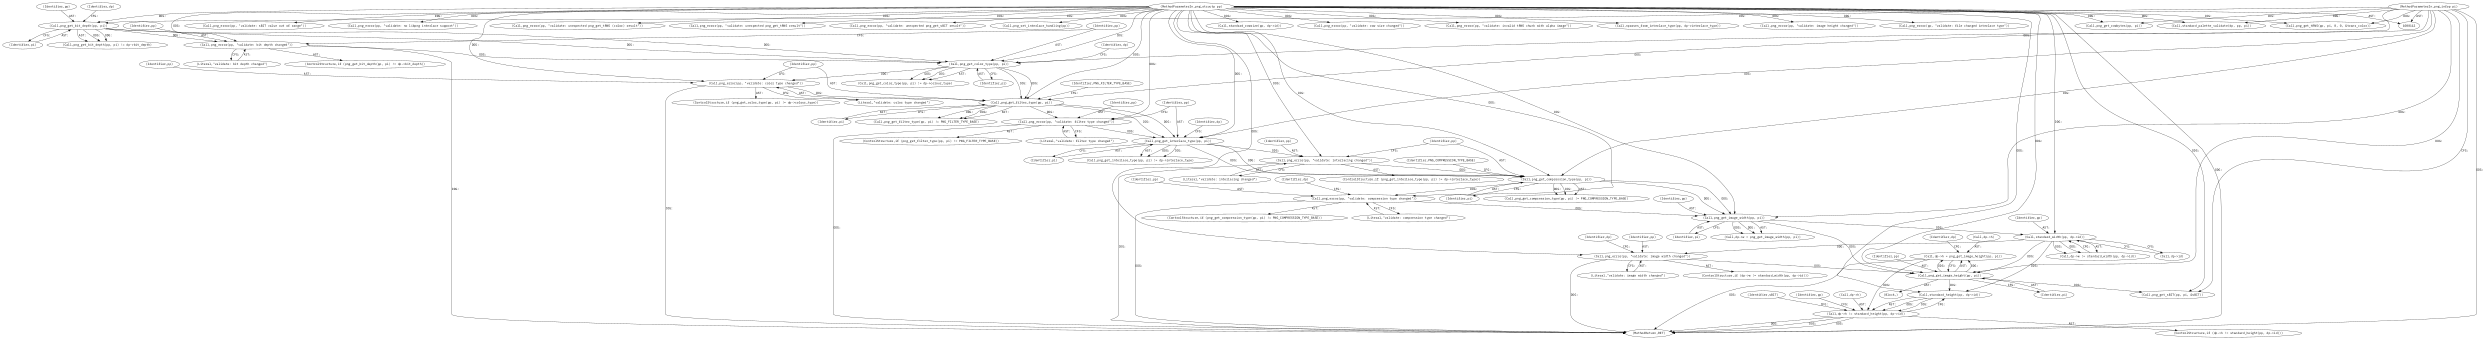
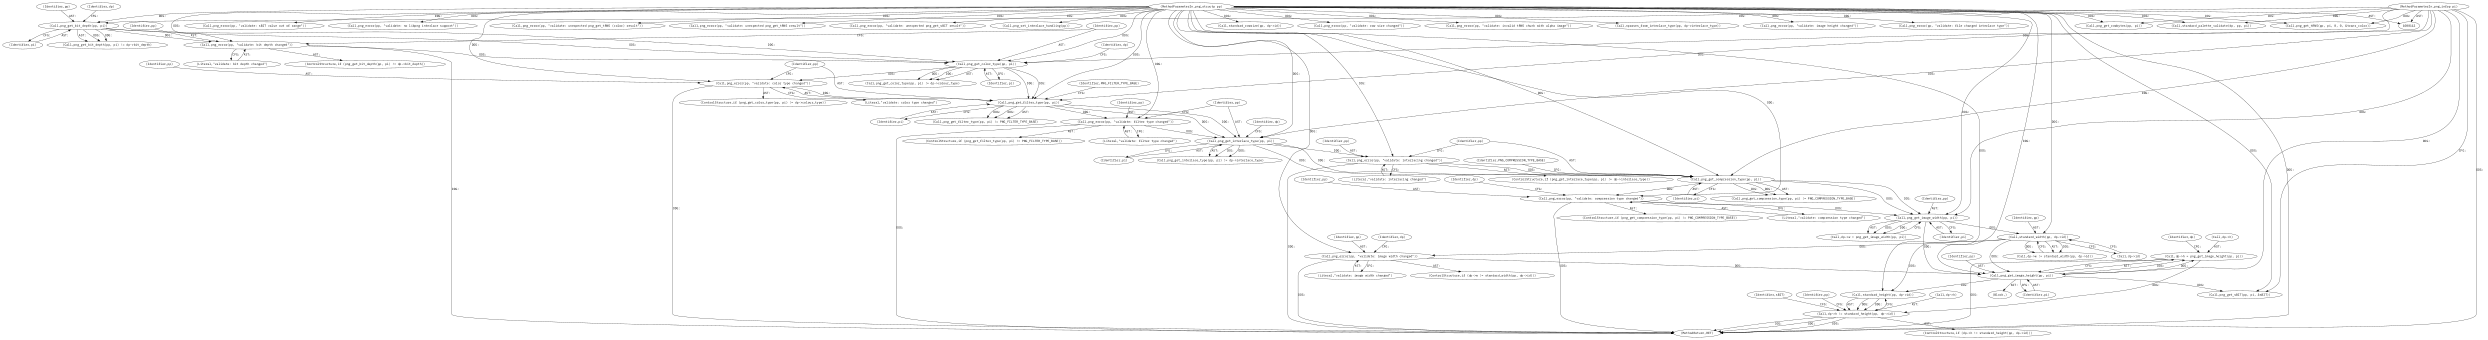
  digraph {
    fontname="IBM Plex Mono"
    node [fontname="IBM Plex Mono"]
    edge [fontname="IBM Plex Mono"]
    n1 [label="(Call,dp->h = png_get_image_height(pp, pi))"]
    n2 [label="(Call,png_get_image_height(pp, pi))"]
    n3 [label="(Call,dp->h != standard_height(pp, dp->id))"]
    n4 [label="(MethodReturn,RET)"]
    n5 [label="(Block,)"]
    n6 [label="(Identifier,pi)"]
    n7 [label="(Call,png_get_sBIT(pp, pi, &sBIT))"]
    n8 [label="(Call,standard_height(pp, dp->id))"]
    n9 [label="(ControlStructure,if (dp->h != standard_height(pp, dp->id)))"]
    n10 [label="(Call,png_error(pp, \"validate: image width changed\"))"]
    n11 [label="(Literal,\"validate: image width changed\")"]
    n12 [label="(ControlStructure,if (dp->w != standard_width(pp, dp->id)))"]
    n13 [label="(Call,standard_width(pp, dp->id))"]
    n14 [label="(Call,dp->w != standard_width(pp, dp->id))"]
    n15 [label="(Call,dp->id)"]
    n16 [label="(Call,png_get_image_width(pp, pi))"]
    n17 [label="(Identifier,pi)"]
    n18 [label="(Call,dp->w = png_get_image_width(pp, pi))"]
    n19 [label="(Call,png_error(pp, \"validate: compression type changed\"))"]
    n20 [label="(Literal,\"validate: compression type changed\")"]
    n21 [label="(ControlStructure,if (png_get_compression_type(pp, pi) != PNG_COMPRESSION_TYPE_BASE))"]
    n22 [label="(Call,png_get_compression_type(pp, pi))"]
    n23 [label="(Call,png_get_compression_type(pp, pi) != PNG_COMPRESSION_TYPE_BASE)"]
    n24 [label="(Identifier,pi)"]
    n25 [label="(Call,png_get_interlace_type(pp, pi))"]
    n26 [label="(Call,png_error(pp, \"validate: interlacing changed\"))"]
    n27 [label="(Call,png_get_interlace_type(pp, pi) != dp->interlace_type)"]
    n28 [label="(Identifier,pi)"]
    n29 [label="(ControlStructure,if (png_get_interlace_type(pp, pi) != dp->interlace_type))"]
    n30 [label="(Literal,\"validate: interlacing changed\")"]
    n31 [label="(Call,png_get_filter_type(pp, pi))"]
    n32 [label="(Call,png_error(pp, \"validate: filter type changed\"))"]
    n33 [label="(Call,png_get_filter_type(pp, pi) != PNG_FILTER_TYPE_BASE)"]
    n34 [label="(Identifier,pi)"]
    n35 [label="(Literal,\"validate: filter type changed\")"]
    n36 [label="(ControlStructure,if (png_get_filter_type(pp, pi) != PNG_FILTER_TYPE_BASE))"]
    n37 [label="(Call,png_error(pp, \"validate: color type changed\"))"]
    n38 [label="(ControlStructure,if (png_get_color_type(pp, pi) != dp->colour_type))"]
    n39 [label="(Literal,\"validate: color type changed\")"]
    n40 [label="(Call,png_get_color_type(pp, pi))"]
    n41 [label="(Call,png_get_color_type(pp, pi) != dp->colour_type)"]
    n42 [label="(Identifier,pi)"]
    n43 [label="(Call,png_error(pp, \"validate: bit depth changed\"))"]
    n44 [label="(ControlStructure,if (png_get_bit_depth(pp, pi) != dp->bit_depth))"]
    n45 [label="(Literal,\"validate: bit depth changed\")"]
    n46 [label="(Call,png_get_bit_depth(pp, pi))"]
    n47 [label="(Call,png_get_bit_depth(pp, pi) != dp->bit_depth)"]
    n48 [label="(Identifier,pi)"]
    n49 [label="(MethodParameterIn,png_structp pp)"]
    n50 [label="(Call,png_get_rowbytes(pp, pi))"]
    n51 [label="(Call,standard_rowsize(pp, dp->id))"]
    n52 [label="(Call,png_error(pp, \"validate: row size changed\"))"]
    n53 [label="(Call,png_error(pp, \"validate: invalid tRNS chunk with alpha image\"))"]
    n54 [label="(Call,npasses_from_interlace_type(pp, dp->interlace_type))"]
    n55 [label="(Call,png_error(pp, \"validate: image height changed\"))"]
    n56 [label="(Call,png_error(pp, \"validate: file changed interlace type\"))"]
    n57 [label="(Call,png_error(pp, \"validate: sBIT value out of range\"))"]
    n58 [label="(Call,png_error(pp, \"validate: no libpng interlace support\"))"]
    n59 [label="(Call,png_error(pp, \"validate: unexpected png_get_tRNS (color) result\"))"]
    n60 [label="(Call,png_error(pp, \"validate: unexpected png_get_tRNS result\"))"]
    n61 [label="(Call,standard_palette_validate(dp, pp, pi))"]
    n62 [label="(Call,png_error(pp, \"validate: unexpected png_get_sBIT result\"))"]
    n63 [label="(Call,png_get_tRNS(pp, pi, 0, 0, &trans_color))"]
    n64 [label="(Call,png_set_interlace_handling(pp))"]
    1000112
    n66 [label="(MethodParameterIn,png_infop pi)"]
    n67 [label="(Identifier,sBIT)"]
    n68 [label="(Identifier,dp)"]
    n69 [label="(Identifier,pp)"]
    n70 [label="(Identifier,dp)"]
    n71 [label="(Identifier,pp)"]
    n72 [label="(Identifier,pp)"]
    n73 [label="(Identifier,pp)"]
    n74 [label="(Identifier,pp)"]
    n75 [label="(Identifier,pp)"]
    n76 [label="(Identifier,pp)"]
    n77 [label="(Identifier,pp)"]
    n78 [label="(Identifier,pp)"]
    n79 [label="(Identifier,dp)"]
    n80 [label="(Call,dp->h)"]
    n81 [label="(Identifier,pp)"]
    n82 [label="(Identifier,PNG_FILTER_TYPE_BASE)"]
    n83 [label="(Call,dp->h)"]
    n84 [label="(Identifier,dp)"]
    n85 [label="(Identifier,PNG_COMPRESSION_TYPE_BASE)"]
    n86 [label="(Identifier,pp)"]
    n87 [label="(Identifier,dp)"]
    n88 [label="(Identifier,pp)"]
    n89 [label="(Identifier,pp)"]
    n90 [label="(Identifier,dp)"]
    n91 [label="(Identifier,pp)"]
    n92 [label="(Identifier,pp)"]
    n1 -> n2 [label="CFG: "]
    n1 -> n3 [label="DDG: "]
    n1 -> n4 [label="DDG: "]
    n2 -> n1 [label="AST: "]
    n2 -> n1 [label="DDG: "]
    n2 -> n1 [label="DDG: "]
    n2 -> n5 [label="AST: "]
    n2 -> n6 [label="CFG: "]
    n2 -> n7 [label="DDG: "]
    n2 -> n8 [label="DDG: "]
    n3 -> n4 [label="DDG: "]
    n3 -> n4 [label="DDG: "]
    n3 -> n4 [label="DDG: "]
    n3 -> n8 [label="CFG: "]
    n3 -> n9 [label="AST: "]
    n6 -> n2 [label="AST: "]
    n8 -> n3 [label="AST: "]
    n8 -> n3 [label="DDG: "]
    n8 -> n3 [label="DDG: "]
    n10 -> n2 [label="DDG: "]
    n10 -> n4 [label="DDG: "]
    n10 -> n11 [label="CFG: "]
    n10 -> n12 [label="AST: "]
    n11 -> n10 [label="AST: "]
    n13 -> n2 [label="DDG: "]
    n13 -> n8 [label="DDG: "]
    n13 -> n10 [label="DDG: "]
    n13 -> n14 [label="AST: "]
    n13 -> n14 [label="DDG: "]
    n13 -> n14 [label="DDG: "]
    n13 -> n15 [label="CFG: "]
    n14 -> n13 [label="CFG: "]
    n15 -> n13 [label="CFG: "]
    n16 -> n2 [label="DDG: "]
    n16 -> n13 [label="DDG: "]
    n16 -> n17 [label="CFG: "]
    n16 -> n18 [label="AST: "]
    n16 -> n18 [label="DDG: "]
    n16 -> n18 [label="DDG: "]
    n17 -> n16 [label="AST: "]
+   n18 -> n16 [label="CFG: "]
    n19 -> n4 [label="DDG: "]
    n19 -> n16 [label="DDG: "]
    n19 -> n20 [label="CFG: "]
    n19 -> n21 [label="AST: "]
    n20 -> n19 [label="AST: "]
    n22 -> n16 [label="DDG: "]
    n22 -> n16 [label="DDG: "]
    n22 -> n19 [label="DDG: "]
    n22 -> n23 [label="AST: "]
    n22 -> n23 [label="DDG: "]
    n22 -> n23 [label="DDG: "]
    n22 -> n24 [label="CFG: "]
    n24 -> n22 [label="AST: "]
    n25 -> n22 [label="DDG: "]
    n25 -> n22 [label="DDG: "]
    n25 -> n26 [label="DDG: "]
    n25 -> n27 [label="AST: "]
    n25 -> n27 [label="DDG: "]
    n25 -> n27 [label="DDG: "]
    n25 -> n28 [label="CFG: "]
    n26 -> n4 [label="DDG: "]
    n26 -> n22 [label="DDG: "]
    n26 -> n29 [label="AST: "]
    n26 -> n30 [label="CFG: "]
    n28 -> n25 [label="AST: "]
    n30 -> n26 [label="AST: "]
    n31 -> n25 [label="DDG: "]
    n31 -> n25 [label="DDG: "]
    n31 -> n32 [label="DDG: "]
    n31 -> n33 [label="AST: "]
    n31 -> n33 [label="DDG: "]
    n31 -> n33 [label="DDG: "]
    n31 -> n34 [label="CFG: "]
    n32 -> n4 [label="DDG: "]
    n32 -> n25 [label="DDG: "]
    n32 -> n35 [label="CFG: "]
    n32 -> n36 [label="AST: "]
    n34 -> n31 [label="AST: "]
    n35 -> n32 [label="AST: "]
    n37 -> n4 [label="DDG: "]
    n37 -> n31 [label="DDG: "]
    n37 -> n38 [label="AST: "]
    n37 -> n39 [label="CFG: "]
    n39 -> n37 [label="AST: "]
    n40 -> n31 [label="DDG: "]
    n40 -> n31 [label="DDG: "]
    n40 -> n37 [label="DDG: "]
    n40 -> n41 [label="AST: "]
    n40 -> n41 [label="DDG: "]
    n40 -> n41 [label="DDG: "]
    n40 -> n42 [label="CFG: "]
    n42 -> n40 [label="AST: "]
    n43 -> n4 [label="DDG: "]
    n43 -> n40 [label="DDG: "]
    n43 -> n44 [label="AST: "]
    n43 -> n45 [label="CFG: "]
    n45 -> n43 [label="AST: "]
    n46 -> n40 [label="DDG: "]
    n46 -> n40 [label="DDG: "]
    n46 -> n43 [label="DDG: "]
    n46 -> n47 [label="AST: "]
    n46 -> n47 [label="DDG: "]
    n46 -> n47 [label="DDG: "]
    n46 -> n48 [label="CFG: "]
    n48 -> n46 [label="AST: "]
    n49 -> n2 [label="DDG: "]
    n49 -> n4 [label="DDG: "]
    n49 -> n7 [label="DDG: "]
    n49 -> n8 [label="DDG: "]
    n49 -> n10 [label="DDG: "]
    n49 -> n13 [label="DDG: "]
    n49 -> n16 [label="DDG: "]
    n49 -> n19 [label="DDG: "]
    n49 -> n22 [label="DDG: "]
    n49 -> n25 [label="DDG: "]
    n49 -> n26 [label="DDG: "]
    n49 -> n31 [label="DDG: "]
    n49 -> n32 [label="DDG: "]
    n49 -> n37 [label="DDG: "]
    n49 -> n40 [label="DDG: "]
    n49 -> n43 [label="DDG: "]
    n49 -> n46 [label="DDG: "]
    n49 -> n50 [label="DDG: "]
    n49 -> n51 [label="DDG: "]
    n49 -> n52 [label="DDG: "]
    n49 -> n53 [label="DDG: "]
    n49 -> n54 [label="DDG: "]
    n49 -> n55 [label="DDG: "]
    n49 -> n56 [label="DDG: "]
    n49 -> n57 [label="DDG: "]
    n49 -> n58 [label="DDG: "]
    n49 -> n59 [label="DDG: "]
    n49 -> n60 [label="DDG: "]
    n49 -> n61 [label="DDG: "]
    n49 -> n62 [label="DDG: "]
    n49 -> n63 [label="DDG: "]
    n49 -> n64 [label="DDG: "]
    n49 -> 1000112 [label="AST: "]
    n66 -> n2 [label="DDG: "]
    n66 -> n4 [label="DDG: "]
    n66 -> n7 [label="CFG: "]
    n66 -> n16 [label="DDG: "]
    n66 -> n22 [label="DDG: "]
    n66 -> n25 [label="DDG: "]
    n66 -> n31 [label="DDG: "]
    n66 -> n40 [label="DDG: "]
    n66 -> n46 [label="DDG: "]
    n66 -> n50 [label="DDG: "]
    n66 -> n61 [label="DDG: "]
    n66 -> n63 [label="DDG: "]
    n66 -> 1000112 [label="AST: "]
    n67 -> n3 [label="CFG: "]
    n68 -> n40 [label="CFG: "]
    n69 -> n43 [label="AST: "]
    n70 -> n25 [label="CFG: "]
    n71 -> n25 [label="AST: "]
    n71 -> n32 [label="CFG: "]
    n72 -> n2 [label="AST: "]
    n73 -> n31 [label="AST: "]
    n73 -> n37 [label="CFG: "]
    n74 -> n46 [label="AST: "]
    n75 -> n16 [label="AST: "]
    n76 -> n3 [label="CFG: "]
    n77 -> n10 [label="AST: "]
    n78 -> n19 [label="AST: "]
    n79 -> n46 [label="CFG: "]
    n80 -> n3 [label="AST: "]
    n81 -> n22 [label="AST: "]
    n81 -> n26 [label="CFG: "]
    n82 -> n31 [label="CFG: "]
    n83 -> n1 [label="AST: "]
    n84 -> n10 [label="CFG: "]
    n85 -> n22 [label="CFG: "]
    n86 -> n37 [label="AST: "]
    n87 -> n19 [label="CFG: "]
    n88 -> n26 [label="AST: "]
    n89 -> n13 [label="AST: "]
    n90 -> n1 [label="CFG: "]
    n91 -> n40 [label="AST: "]
    n91 -> n43 [label="CFG: "]
    n92 -> n32 [label="AST: "]
  }
